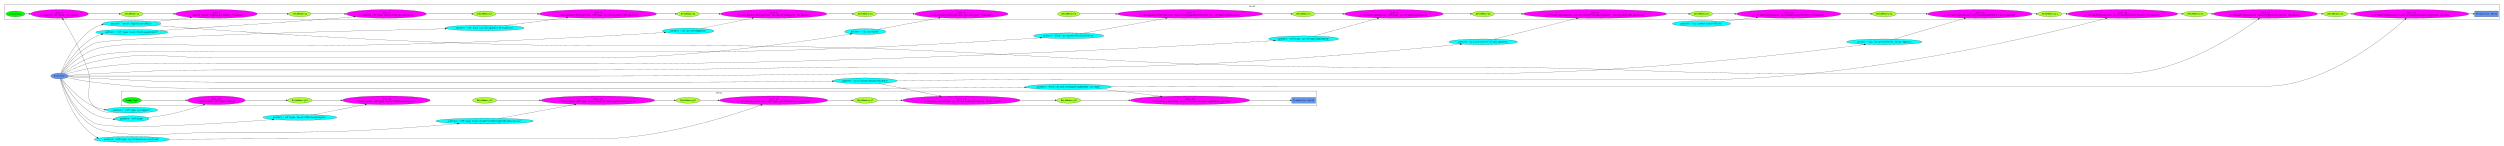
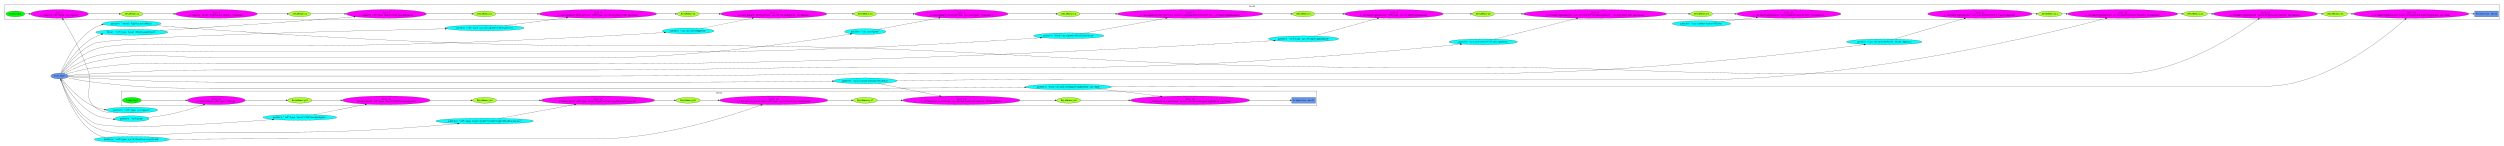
  digraph {
    fontname="Source Code Pro"
    mincross=2.0
    rankdir=LR
    node [fillcolor=magenta fontname="Source Code Pro" style=filled]
    edge [fontname="Source Code Pro"]
    n1 [fillcolor=green label=DummyTop1]
    n2 [label="Join 1\n(_:Agent3 rdf:type cyc:Agent)"]
    n3 [fillcolor=greenyellow label=BetaMemory1]
    n4 [label="Join 2\n(_:Agent3 texai:fcgDiscourseRole ?Speaker)"]
    n5 [fillcolor=greenyellow label=BetaMemory2]
    n6 [label="Join 3\n(_:Agent3 rdf:type texai:FCGClauseObject)"]
    n7 [fillcolor=greenyellow label=BetaMemory3]
    n8 [label="Join 4\n(_:Assignment-Obligation1 rdf:type cyc:Assignment-Obligation)"]
    n9 [fillcolor=greenyellow label=BetaMemory4]
    n10 [label="Join 5\n(_:Assignment-Obligation1 cyc:allottedAgents ?prompter)"]
    n11 [fillcolor=greenyellow label=BetaMemory5]
    n12 [label="Join 6\n(_:Assignment-Obligation1 cyc:assigner ?Speaker)"]
    n13 [fillcolor=greenyellow label=BetaMemory6]
    n14 [label="Join 7\n(_:Assignment-Obligation1 texai:assignmentPostCondition _:PromptingSomeone2)"]
    n15 [fillcolor=greenyellow label=BetaMemory7]
    n16 [label="Join 8\n(_:PromptingSomeone2 rdf:type cyc:PromptingSomeone)"]
    n17 [fillcolor=greenyellow label=BetaMemory8]
    n18 [label="Join 9\n(_:PromptingSomeone2 cyc:actionFulfillsAssignment _:Assignment-Obligation1)"]
    n19 [fillcolor=greenyellow label=BetaMemory9]
    n20 [label="Join 10\n(_:PromptingSomeone2 cyc:communicatorOfInfo ?prompter)"]
-   n21 [fillcolor=greenyellow label=BetaMemory10]
    n22 [label="Join 11\n(_:PromptingSomeone2 cyc:recipientOfInfo texai:Agent3)"]
    n23 [fillcolor=greenyellow label=BetaMemory11]
    n24 [label="Join 12\n(_:PromptingSomeone2 cyc:situationConstituents ?prompter)"]
    n25 [fillcolor=greenyellow label=BetaMemory12]
    n26 [label="Join 13\n(_:PromptingSomeone2 texai:fcgDiscourseRole ?prompter)"]
    n27 [fillcolor=greenyellow label=BetaMemory13]
    n28 [label="Join 14\n(_:PromptingSomeone2 texai:situationHappeningOnDate cyc:Now)"]
    n29 [fillcolor=cornflowerblue label="Production test2" shape=box]
    n30 [fillcolor=green label=DummyTop2]
    n31 [label="Join 15\n(?Individual rdf:type ?Thing)"]
    n32 [fillcolor=greenyellow label=BetaMemory14]
    n33 [label="Join 16\n(?Individual rdf:type texai:FCGClauseSubject)"]
    n34 [fillcolor=greenyellow label=BetaMemory15]
    n35 [label="Join 17\n(?Individual rdf:type texai:IndefiniteThingInThisDiscourse)"]
    n36 [fillcolor=greenyellow label=BetaMemory16]
    n37 [label="Join 18\n(_:Situation_Localized rdf:type cyc:Situation-Localized)"]
    n38 [fillcolor=greenyellow label=BetaMemory17]
    n39 [label="Join 19\n(_:Situation_Localized cyc:situationConstituents ?Individual)"]
    n40 [fillcolor=greenyellow label=BetaMemory18]
    n41 [label="Join 20\n(_:Situation_Localized texai:situationHappeningOnDate cyc:Now)"]
    n42 [fillcolor=cornflowerblue label="Production test1" shape=box]
    n43 [fillcolor=cornflowerblue label=Entrance]
    n44 [fillcolor=cyan label="pattern 'cyc:actionFulfillsAssignment'"]
    n45 [fillcolor=cyan label="pattern 'cyc:allottedAgents'"]
    n46 [fillcolor=cyan label="pattern 'cyc:assigner'"]
    n47 [fillcolor=cyan label="pattern 'cyc:recipientOfInfo texai:Agent3'"]
    n48 [fillcolor=cyan label="pattern 'cyc:situationConstituents'"]
    n49 [fillcolor=cyan label="pattern 'rdf:type'"]
    n50 [fillcolor=cyan label="pattern 'rdf:type cyc:Agent'"]
    n51 [fillcolor=cyan label="pattern 'rdf:type cyc:Assignment-Obligation'"]
    n52 [fillcolor=cyan label="pattern 'rdf:type cyc:PromptingSomeone'"]
    n53 [fillcolor=cyan label="pattern 'rdf:type cyc:Situation-Localized'"]
-   n54 [fillcolor=cyan label="pattern 'rdf:type texai:FCGClauseObject'"]
+   n54 [fillcolor=cyan label="texai 'rdf:type texai:FCGClauseObject'"]
    n55 [fillcolor=cyan label="pattern 'rdf:type texai:FCGClauseSubject'"]
    n56 [fillcolor=cyan label="pattern 'rdf:type texai:IndefiniteThingInThisDiscourse'"]
    n57 [fillcolor=cyan label="pattern 'texai:assignmentPostCondition'"]
    n58 [fillcolor=cyan label="pattern 'texai:fcgDiscourseRole'"]
    n59 [fillcolor=cyan label="pattern 'texai:situationHappeningOnDate cyc:Now'"]
    n60 [fillcolor=cyan label="pattern 'cyc:communicatorOfInfo'"]
    subgraph cluster_1 {
      label=test2
      n1
      n2
      n3
      n4
      n5
      n6
      n7
      n8
      n9
      n10
      n11
      n12
      n13
      n14
      n15
      n16
      n17
      n18
      n19
      n20
-     n21
      n22
      n23
      n24
      n25
      n26
      n27
      n28
      n29
    }
    subgraph cluster_2 {
      label=test1
      n30
      n31
      n32
      n33
      n34
      n35
      n36
      n37
      n38
      n39
      n40
      n41
      n42
    }
    n1 -> n2
    n2 -> n3
    n3 -> n4
    n4 -> n5
    n5 -> n6
    n6 -> n7
    n7 -> n8
    n8 -> n9
    n9 -> n10
    n10 -> n11
    n11 -> n12
+   n12 -> n13
    n13 -> n14
    n14 -> n15
    n15 -> n16
    n16 -> n17
    n17 -> n18
    n18 -> n19
    n19 -> n20
-   n20 -> n21
-   n21 -> n22
    n22 -> n23
    n23 -> n24
    n24 -> n25
    n25 -> n26
    n26 -> n27
    n27 -> n28
    n28 -> n29
    n30 -> n31
    n31 -> n32
    n32 -> n33
+   n33 -> n34
    n34 -> n35
    n35 -> n36
    n36 -> n37
    n37 -> n38
    n38 -> n39
    n39 -> n40
    n40 -> n41
    n41 -> n42
    n43 -> n44
    n43 -> n45
    n43 -> n46
    n43 -> n47
    n43 -> n48
    n43 -> n49
    n43 -> n50
    n43 -> n51
    n43 -> n52
-   n43 -> n53
+   n53 -> n43
    n43 -> n54
    n43 -> n55
    n43 -> n56
    n43 -> n57
    n43 -> n58
    n43 -> n59
    n44 -> n18
    n45 -> n10
    n46 -> n12
    n47 -> n22
    n48 -> n24
    n48 -> n39
    n49 -> n31
    n50 -> n2
    n51 -> n8
    n52 -> n16
    n53 -> n37
    n54 -> n6
    n55 -> n33
    n56 -> n35
    n57 -> n14
-   n58 -> n4
    n58 -> n26
    n59 -> n28
    n59 -> n41
    n60 -> n20
  }
